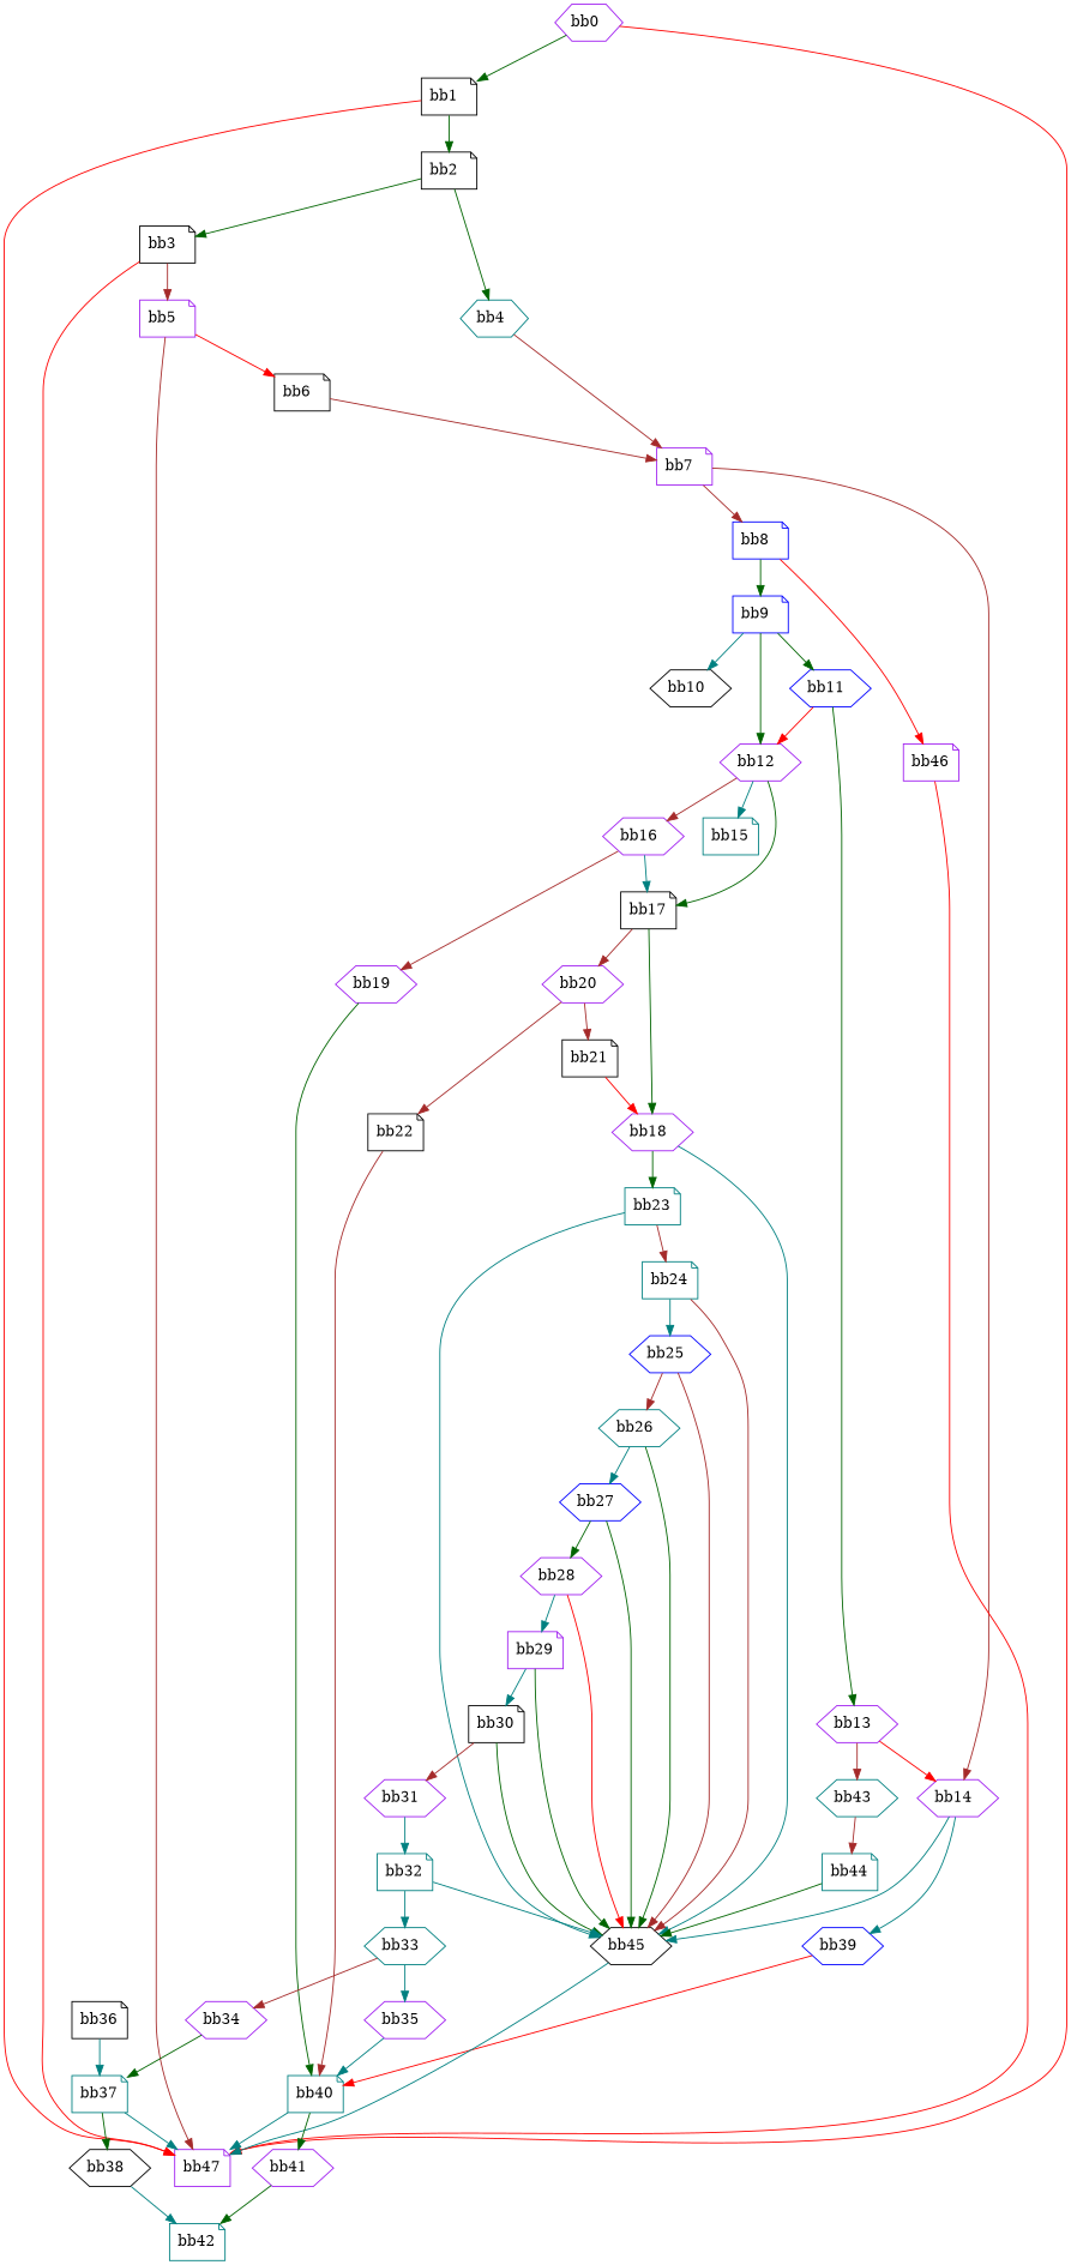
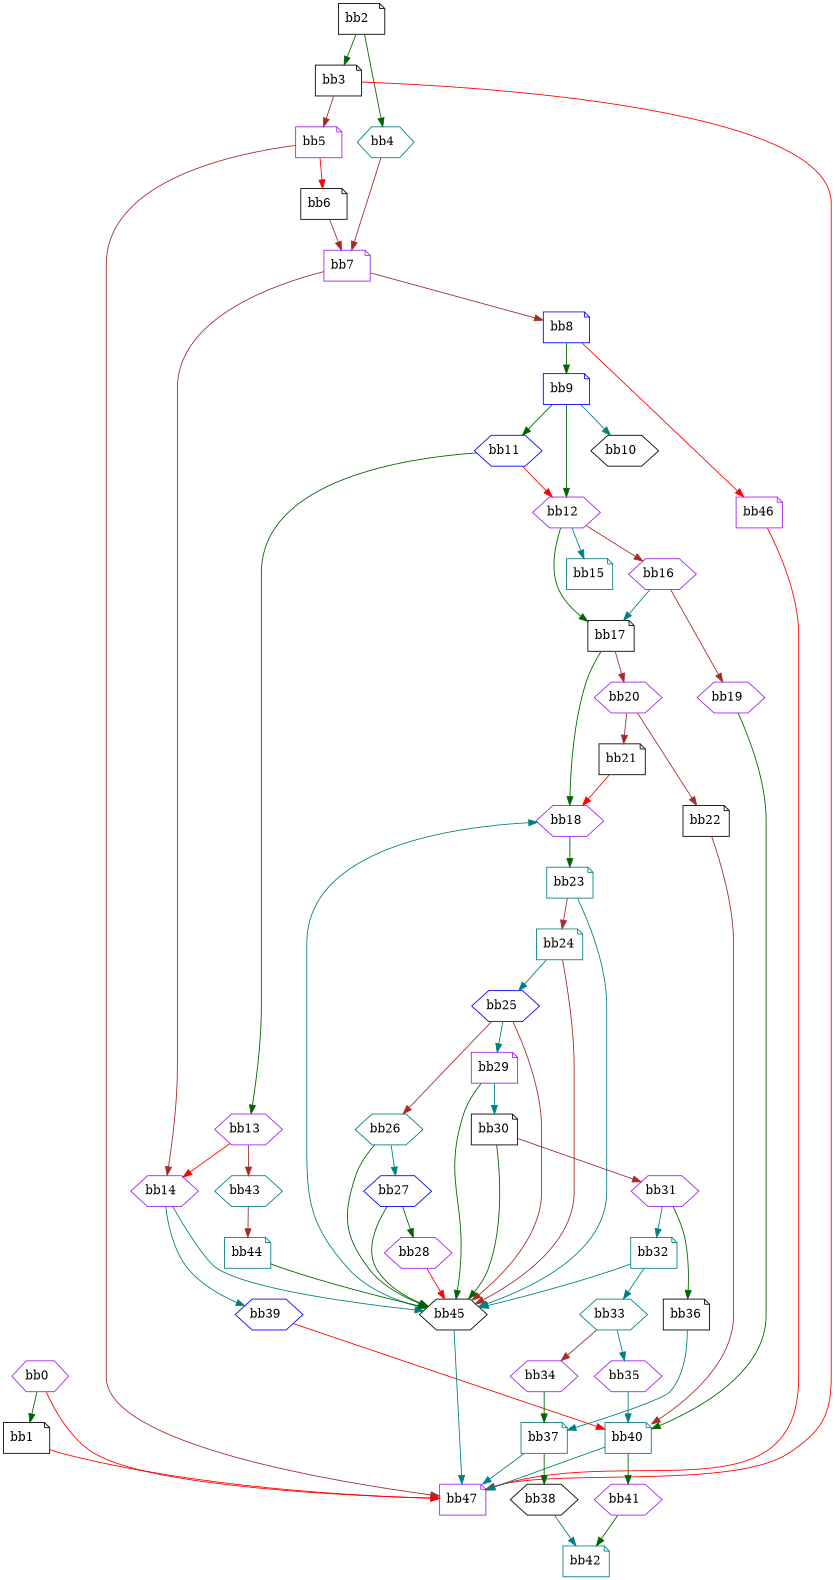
  digraph {
    node [color=purple shape=hexagon]
    edge [color=darkgreen]
    n1 [label="bb0\l"]
    n2 [color=black label="bb1\l" shape=note]
    n3 [label="bb47\l" shape=note]
    n4 [color=black label="bb2\l" shape=note]
    n5 [color=black label="bb3\l" shape=note]
    n6 [color=teal label="bb4\l"]
    n7 [label="bb5\l" shape=note]
    n8 [label="bb7\l" shape=note]
    n9 [color=black label="bb6\l" shape=note]
    n10 [color=blue label="bb8\l" shape=note]
    n11 [label="bb14\l"]
    n12 [color=blue label="bb9\l" shape=note]
    n13 [label="bb46\l" shape=note]
    n14 [color=black label="bb10\l"]
    n15 [color=blue label="bb11\l"]
    n16 [label="bb12\l"]
    n17 [label="bb13\l"]
    n18 [color=teal label="bb15\l" shape=note]
    n19 [label="bb16\l"]
    n20 [color=black label="bb17\l" shape=note]
    n21 [color=teal label="bb43\l"]
    n22 [label="bb19\l"]
    n23 [label="bb18\l"]
    n24 [label="bb20\l"]
    n25 [color=blue label="bb39\l"]
    n26 [color=black label="bb45\l"]
    n27 [color=teal label="bb44\l" shape=note]
    n28 [color=teal label="bb40\l" shape=note]
    n29 [color=teal label="bb23\l" shape=note]
    n30 [color=black label="bb21\l" shape=note]
    n31 [color=black label="bb22\l" shape=note]
    n32 [color=teal label="bb24\l" shape=note]
    n33 [label="bb41\l"]
    n34 [color=blue label="bb25\l"]
    n35 [color=teal label="bb26\l"]
    n36 [color=blue label="bb27\l"]
    n37 [label="bb28\l"]
    n38 [label="bb29\l" shape=note]
    n39 [color=black label="bb30\l" shape=note]
    n40 [label="bb31\l"]
    n41 [color=teal label="bb32\l" shape=note]
    n42 [color=black label="bb36\l" shape=note]
    n43 [color=teal label="bb33\l"]
    n44 [color=teal label="bb37\l" shape=note]
    n45 [label="bb34\l"]
    n46 [label="bb35\l"]
    n47 [color=black label="bb38\l"]
    n48 [color=teal label="bb42\l" shape=note]
    n1 -> n2
    n1 -> n3 [color=red]
    n2 -> n3 [color=red]
-   n2 -> n4
    n4 -> n5
    n4 -> n6
    n5 -> n3 [color=red]
    n5 -> n7 [color=brown]
    n6 -> n8 [color=brown]
    n7 -> n3 [color=brown]
    n7 -> n9 [color=red]
    n8 -> n10 [color=brown]
    n8 -> n11 [color=brown]
    n9 -> n8 [color=brown]
    n10 -> n12
    n10 -> n13 [color=red]
    n11 -> n25 [color=teal]
    n11 -> n26 [color=teal]
    n12 -> n14 [color=teal]
    n12 -> n15
    n12 -> n16
    n13 -> n3 [color=red]
    n15 -> n16 [color=red]
    n15 -> n17
    n16 -> n18 [color=teal]
    n16 -> n19 [color=brown]
    n16 -> n20
    n17 -> n11 [color=red]
    n17 -> n21 [color=brown]
    n19 -> n20 [color=teal]
    n19 -> n22 [color=brown]
    n20 -> n23
    n20 -> n24 [color=brown]
    n21 -> n27 [color=brown]
    n22 -> n28
-   n23 -> n26 [color=teal]
+   n26 -> n23 [color=teal]
    n23 -> n29
    n24 -> n30 [color=brown]
    n24 -> n31 [color=brown]
    n25 -> n28 [color=red]
    n26 -> n3 [color=teal]
    n27 -> n26
    n28 -> n3 [color=teal]
    n28 -> n33
    n29 -> n26 [color=teal]
    n29 -> n32 [color=brown]
    n30 -> n23 [color=red]
    n31 -> n28 [color=brown]
    n32 -> n26 [color=brown]
    n32 -> n34 [color=teal]
    n33 -> n48
    n34 -> n26 [color=brown]
    n34 -> n35 [color=brown]
    n35 -> n26
    n35 -> n36 [color=teal]
    n36 -> n26
    n36 -> n37
    n37 -> n26 [color=red]
-   n37 -> n38 [color=teal]
+   n34 -> n38 [color=teal]
    n38 -> n26
    n38 -> n39 [color=teal]
    n39 -> n26
    n39 -> n40 [color=brown]
    n40 -> n41 [color=teal]
+   n40 -> n42
    n41 -> n26 [color=teal]
    n41 -> n43 [color=teal]
    n42 -> n44 [color=teal]
    n43 -> n45 [color=brown]
    n43 -> n46 [color=teal]
    n44 -> n3 [color=teal]
    n44 -> n47
    n45 -> n44
    n46 -> n28 [color=teal]
    n47 -> n48 [color=teal]
  }
